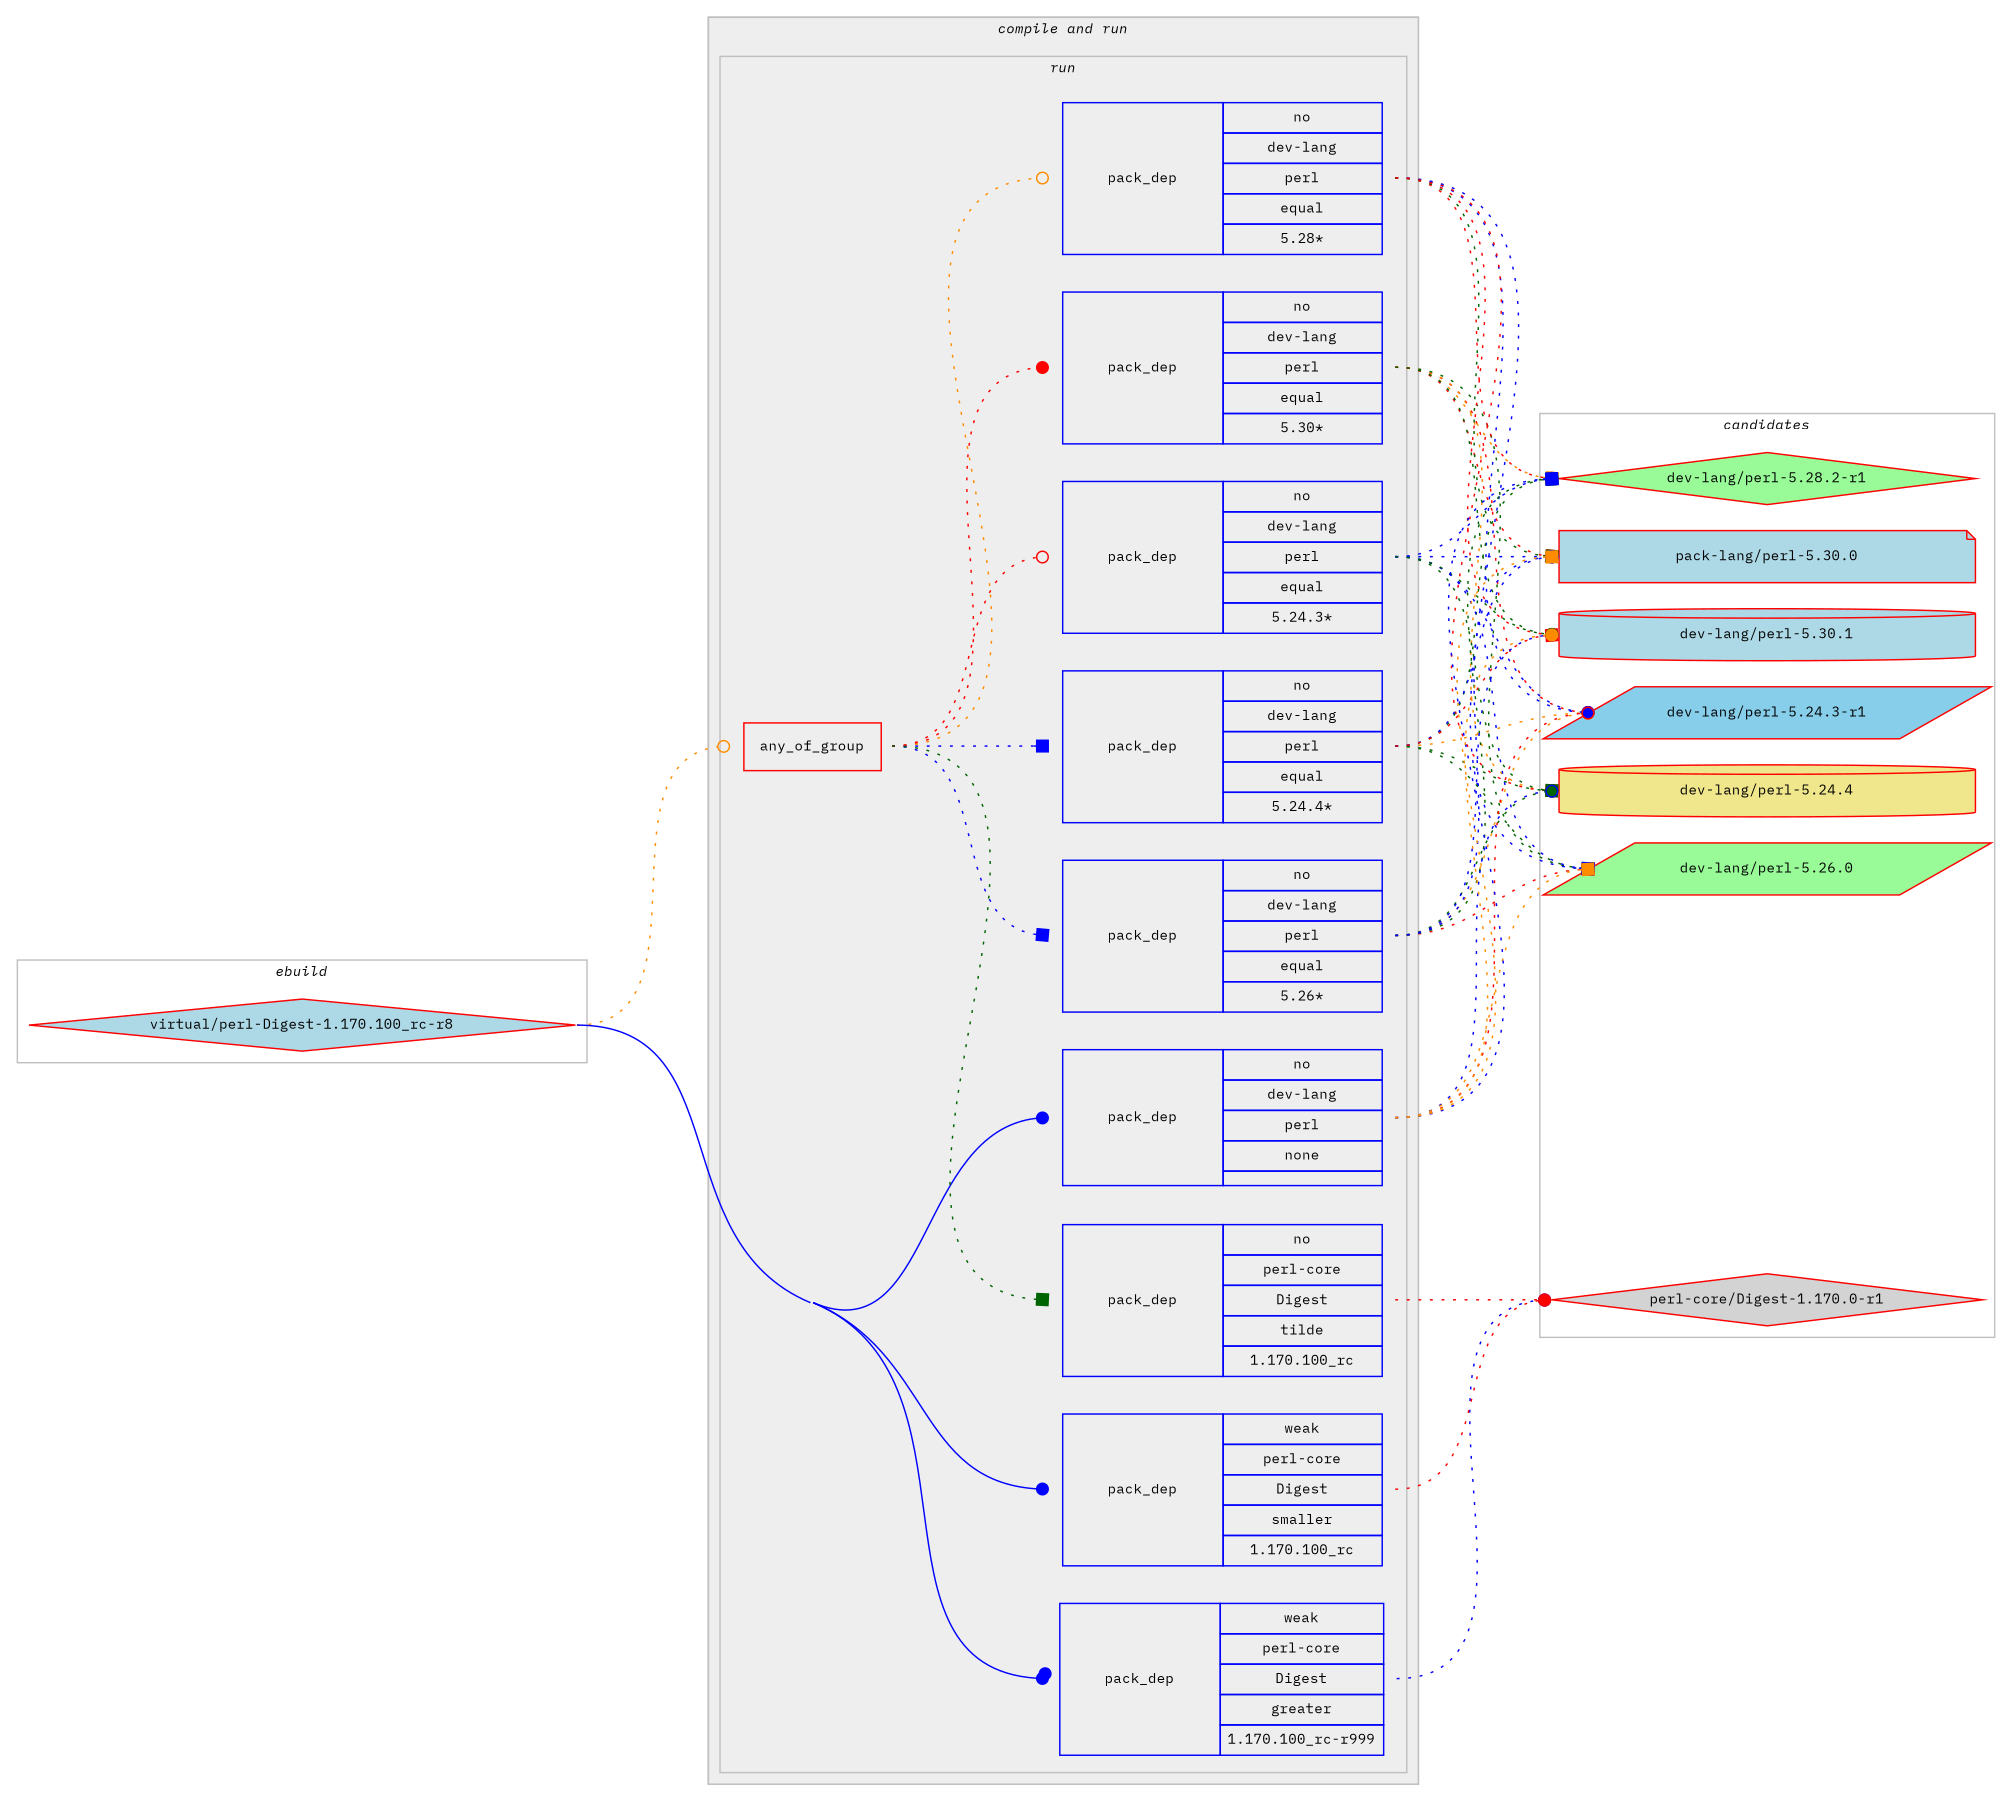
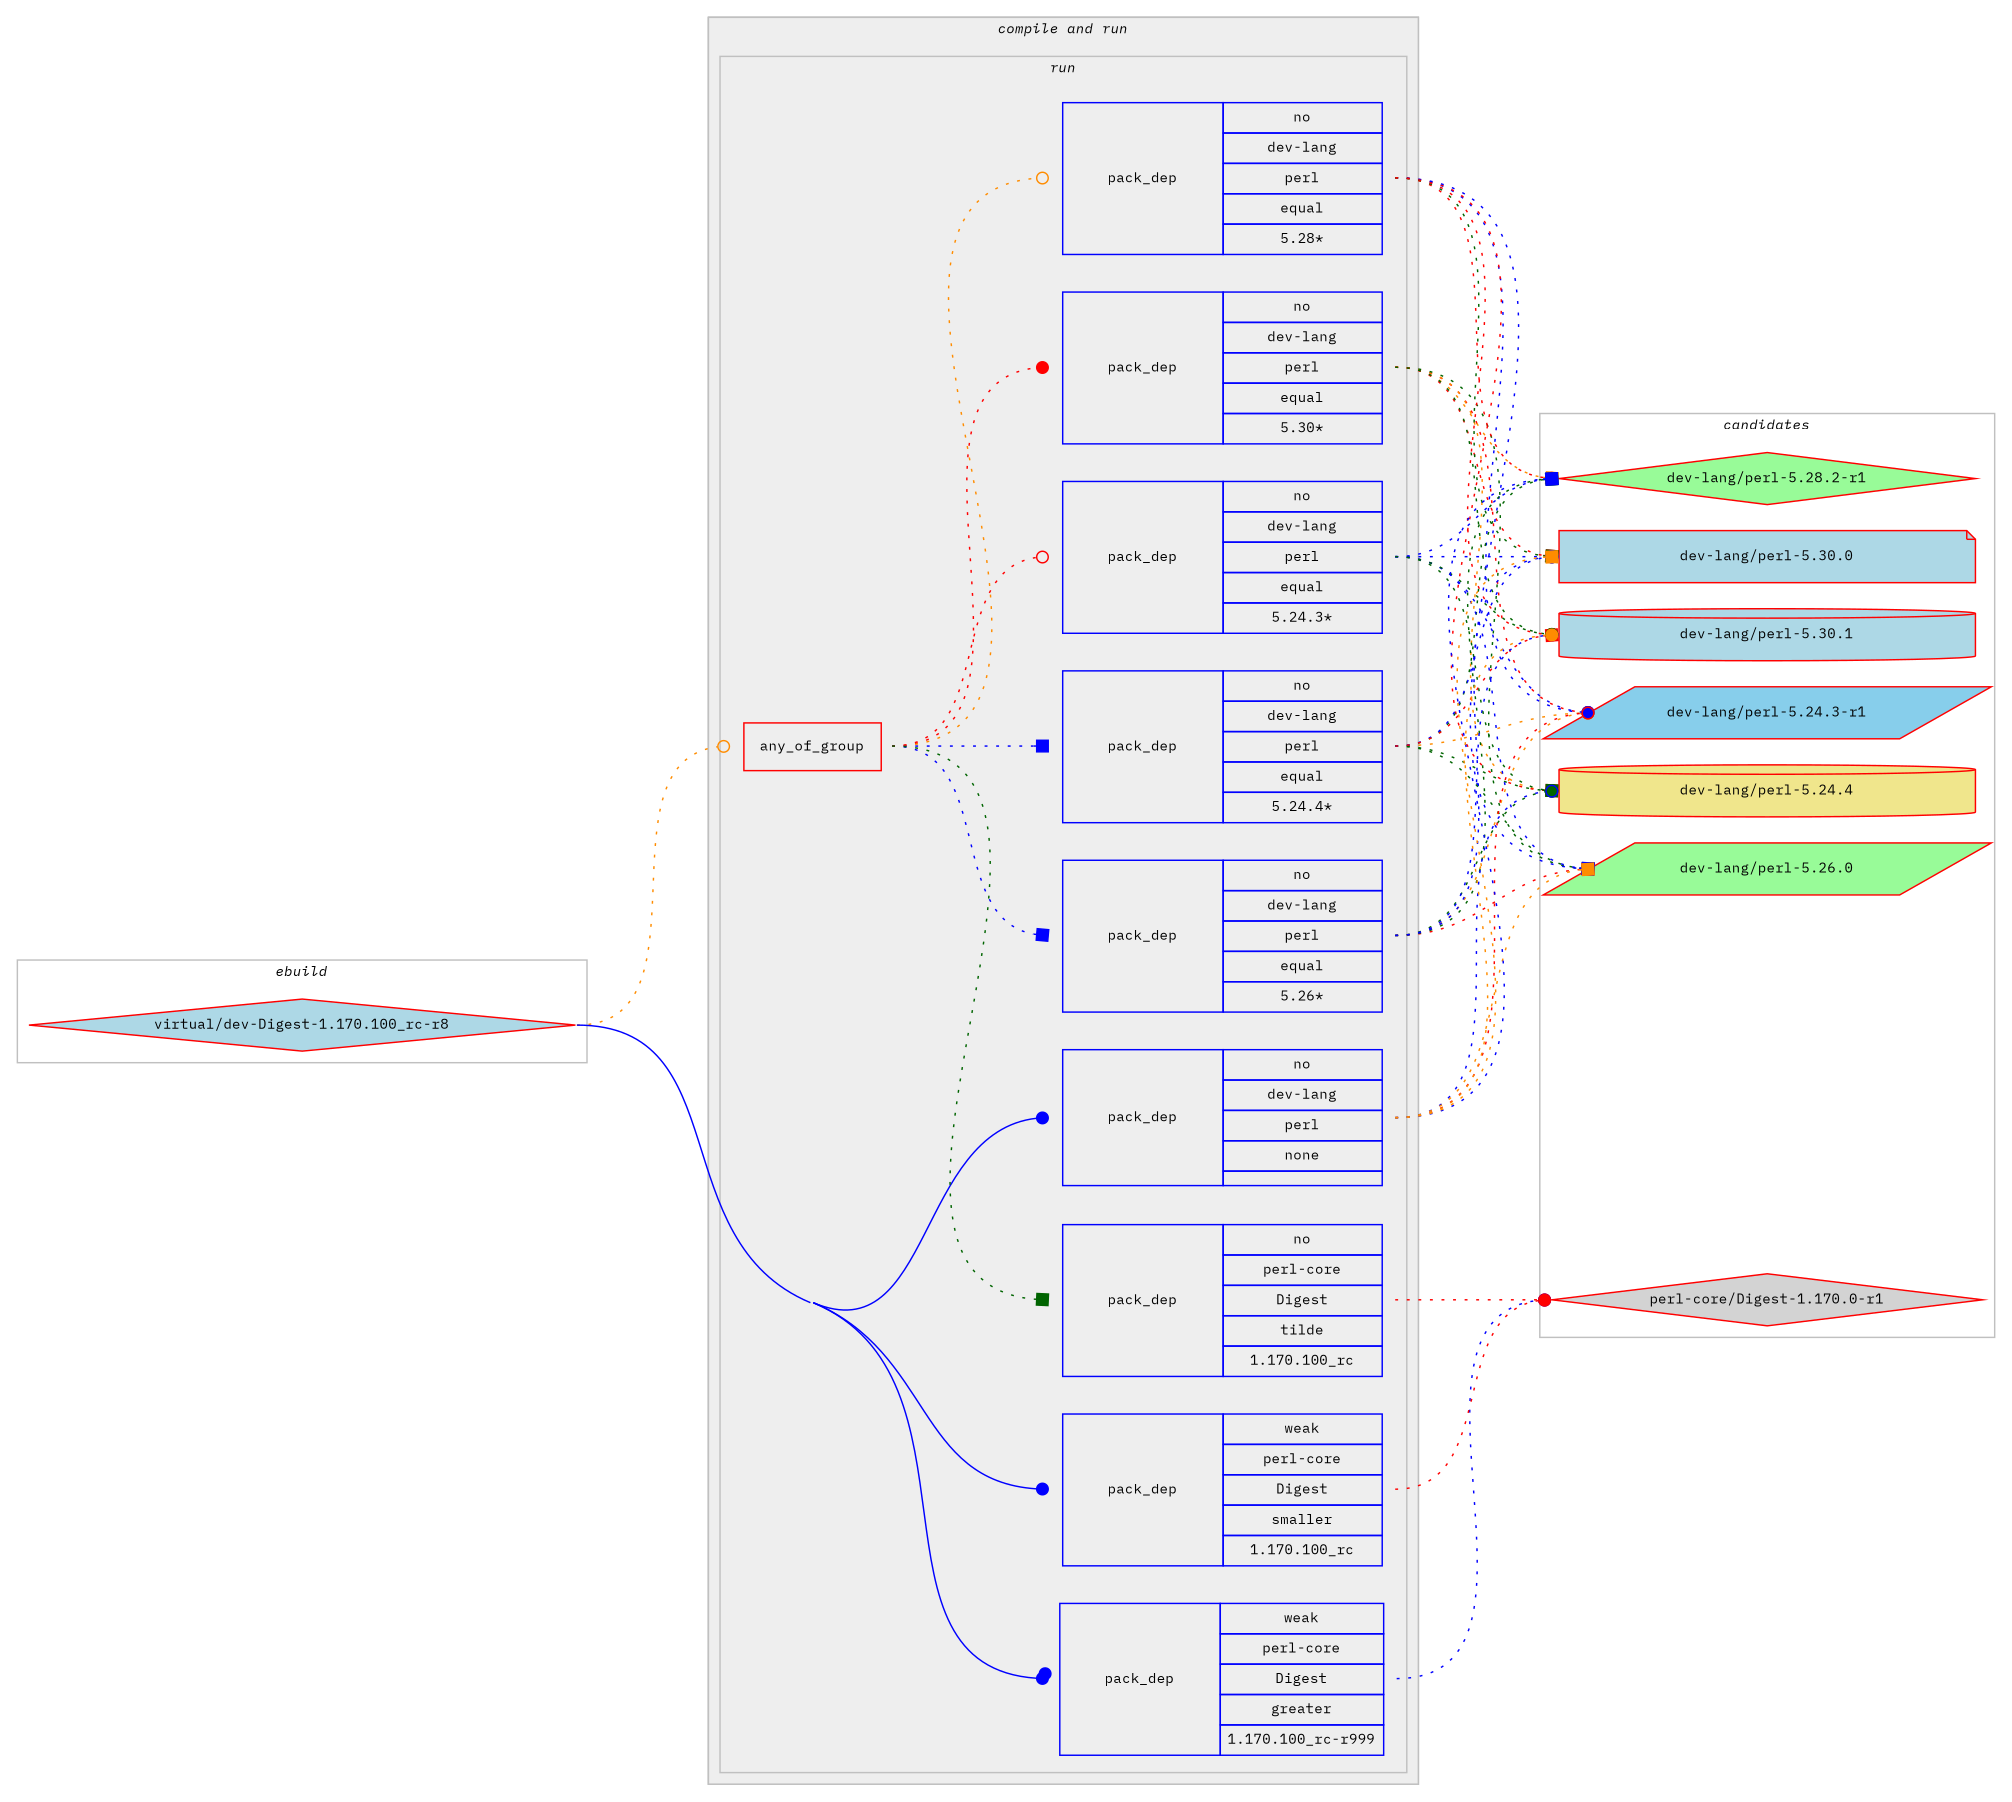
  digraph {
    compound=true
    concentrate=true
    fontname="IBM Plex Mono"
    fontsize=10
    newrank=true
    rankdir=LR
    ranksep=1.5
    node [color=red fontname="IBM Plex Mono" fontsize=10 shape=none]
    edge [arrowhead=box color=blue fontname="IBM Plex Mono" headport=w style=dotted tailport=e weight=100]
-   n1 [fillcolor=lightblue label="virtual/perl-Digest-1.170.100_rc-r8" shape=diamond style=filled width=4]
+   n1 [fillcolor=lightblue label="virtual/dev-Digest-1.170.100_rc-r8" shape=diamond style=filled width=4]
    n2 [color=blue label=<<TABLE BORDER="0" CELLBORDER="1" CELLSPACING="0" CELLPADDING="4" WIDTH="220"><TR><TD ROWSPAN="6" CELLPADDING="30">pack_dep</TD></TR><TR><TD WIDTH="110">no</TD></TR><TR><TD>dev-lang</TD></TR><TR><TD>perl</TD></TR><TR><TD>equal</TD></TR><TR><TD>5.30*</TD></TR></TABLE>>]
    n3 [color=blue label=<<TABLE BORDER="0" CELLBORDER="1" CELLSPACING="0" CELLPADDING="4" WIDTH="220"><TR><TD ROWSPAN="6" CELLPADDING="30">pack_dep</TD></TR><TR><TD WIDTH="110">no</TD></TR><TR><TD>dev-lang</TD></TR><TR><TD>perl</TD></TR><TR><TD>equal</TD></TR><TR><TD>5.28*</TD></TR></TABLE>>]
    n4 [color=blue label=<<TABLE BORDER="0" CELLBORDER="1" CELLSPACING="0" CELLPADDING="4" WIDTH="220"><TR><TD ROWSPAN="6" CELLPADDING="30">pack_dep</TD></TR><TR><TD WIDTH="110">no</TD></TR><TR><TD>dev-lang</TD></TR><TR><TD>perl</TD></TR><TR><TD>equal</TD></TR><TR><TD>5.26*</TD></TR></TABLE>>]
    n5 [color=blue label=<<TABLE BORDER="0" CELLBORDER="1" CELLSPACING="0" CELLPADDING="4" WIDTH="220"><TR><TD ROWSPAN="6" CELLPADDING="30">pack_dep</TD></TR><TR><TD WIDTH="110">no</TD></TR><TR><TD>dev-lang</TD></TR><TR><TD>perl</TD></TR><TR><TD>equal</TD></TR><TR><TD>5.24.4*</TD></TR></TABLE>>]
    n6 [color=blue label=<<TABLE BORDER="0" CELLBORDER="1" CELLSPACING="0" CELLPADDING="4" WIDTH="220"><TR><TD ROWSPAN="6" CELLPADDING="30">pack_dep</TD></TR><TR><TD WIDTH="110">no</TD></TR><TR><TD>dev-lang</TD></TR><TR><TD>perl</TD></TR><TR><TD>equal</TD></TR><TR><TD>5.24.3*</TD></TR></TABLE>>]
    n7 [color=blue label=<<TABLE BORDER="0" CELLBORDER="1" CELLSPACING="0" CELLPADDING="4" WIDTH="220"><TR><TD ROWSPAN="6" CELLPADDING="30">pack_dep</TD></TR><TR><TD WIDTH="110">no</TD></TR><TR><TD>perl-core</TD></TR><TR><TD>Digest</TD></TR><TR><TD>tilde</TD></TR><TR><TD>1.170.100_rc</TD></TR></TABLE>>]
    n8 [label=<<TABLE BORDER="0" CELLBORDER="1" CELLSPACING="0" CELLPADDING="4"><TR><TD CELLPADDING="10">any_of_group</TD></TR></TABLE>>]
    n9 [color=blue label=<<TABLE BORDER="0" CELLBORDER="1" CELLSPACING="0" CELLPADDING="4" WIDTH="220"><TR><TD ROWSPAN="6" CELLPADDING="30">pack_dep</TD></TR><TR><TD WIDTH="110">no</TD></TR><TR><TD>dev-lang</TD></TR><TR><TD>perl</TD></TR><TR><TD>none</TD></TR><TR><TD></TD></TR></TABLE>>]
    n10 [color=blue label=<<TABLE BORDER="0" CELLBORDER="1" CELLSPACING="0" CELLPADDING="4" WIDTH="220"><TR><TD ROWSPAN="6" CELLPADDING="30">pack_dep</TD></TR><TR><TD WIDTH="110">weak</TD></TR><TR><TD>perl-core</TD></TR><TR><TD>Digest</TD></TR><TR><TD>greater</TD></TR><TR><TD>1.170.100_rc-r999</TD></TR></TABLE>>]
    n11 [color=blue label=<<TABLE BORDER="0" CELLBORDER="1" CELLSPACING="0" CELLPADDING="4" WIDTH="220"><TR><TD ROWSPAN="6" CELLPADDING="30">pack_dep</TD></TR><TR><TD WIDTH="110">weak</TD></TR><TR><TD>perl-core</TD></TR><TR><TD>Digest</TD></TR><TR><TD>smaller</TD></TR><TR><TD>1.170.100_rc</TD></TR></TABLE>>]
    n12 [fillcolor=skyblue label="dev-lang/perl-5.24.3-r1" shape=parallelogram style=filled width=4]
    n13 [fillcolor=khaki label="dev-lang/perl-5.24.4" shape=cylinder style=filled width=4]
    n14 [fillcolor=palegreen label="dev-lang/perl-5.26.0" shape=parallelogram style=filled width=4]
    n15 [fillcolor=palegreen label="dev-lang/perl-5.28.2-r1" shape=diamond style=filled width=4]
-   n16 [fillcolor=lightblue label="pack-lang/perl-5.30.0" shape=note style=filled width=4]
+   n16 [fillcolor=lightblue label="dev-lang/perl-5.30.0" shape=note style=filled width=4]
    n17 [fillcolor=lightblue label="dev-lang/perl-5.30.1" shape=cylinder style=filled width=4]
    n18 [fillcolor=lightgrey label="perl-core/Digest-1.170.0-r1" shape=diamond style=filled width=4]
    subgraph cluster_1 {
      color=gray
      label=<<i>ebuild</i>>
      rank=same
      n1
    }
    subgraph cluster_2 {
      color=gray
      label=<<i>dependencies</i>>
      subgraph cluster_3 {
        color=gray
        fillcolor="#eeeeee"
        label=<<i>compile</i>>
        style=filled
      }
      subgraph cluster_4 {
        color=gray
        fillcolor="#eeeeee"
        label=<<i>compile and run</i>>
        style=filled
      }
      subgraph cluster_5 {
        color=gray
        fillcolor="#eeeeee"
        label=<<i>run</i>>
        style=filled
        subgraph sub_6 {
          color=gray
          fillcolor="#eeeeee"
          label=<<i>run</i>>
          style=filled
          n8
          subgraph sub_7 {
            color=gray
            fillcolor="#eeeeee"
            label=<<i>run</i>>
            style=filled
            n2
          }
          subgraph sub_8 {
            color=gray
            fillcolor="#eeeeee"
            label=<<i>run</i>>
            style=filled
            n3
          }
          subgraph sub_9 {
            color=gray
            fillcolor="#eeeeee"
            label=<<i>run</i>>
            style=filled
            n4
          }
          subgraph sub_10 {
            color=gray
            fillcolor="#eeeeee"
            label=<<i>run</i>>
            style=filled
            n5
          }
          subgraph sub_11 {
            color=gray
            fillcolor="#eeeeee"
            label=<<i>run</i>>
            style=filled
            n6
          }
          subgraph sub_12 {
            color=gray
            fillcolor="#eeeeee"
            label=<<i>run</i>>
            style=filled
            n7
          }
        }
        subgraph sub_13 {
          color=gray
          fillcolor="#eeeeee"
          label=<<i>run</i>>
          style=filled
          n9
        }
        subgraph sub_14 {
          color=gray
          fillcolor="#eeeeee"
          label=<<i>run</i>>
          style=filled
          n10
        }
        subgraph sub_15 {
          color=gray
          fillcolor="#eeeeee"
          label=<<i>run</i>>
          style=filled
          n11
        }
      }
    }
    subgraph cluster_16 {
      color=gray
      label=<<i>candidates</i>>
      rank=same
      subgraph sub_17 {
        color=black
        label=<<i>candidates</i>>
        nodesep=1
        rank=same
        n12
        n13
        n14
        n15
        n16
        n17
      }
      subgraph sub_18 {
        color=black
        label=<<i>candidates</i>>
        nodesep=1
        rank=same
        n12
        n13
        n14
        n15
        n16
        n17
      }
      subgraph sub_19 {
        color=black
        label=<<i>candidates</i>>
        nodesep=1
        rank=same
        n12
        n13
        n14
        n15
        n16
        n17
      }
      subgraph sub_20 {
        color=black
        label=<<i>candidates</i>>
        nodesep=1
        rank=same
        n12
        n13
        n14
        n15
        n16
        n17
      }
      subgraph sub_21 {
        color=black
        label=<<i>candidates</i>>
        nodesep=1
        rank=same
        n12
        n13
        n14
        n15
        n16
        n17
      }
      subgraph sub_22 {
        color=black
        label=<<i>candidates</i>>
        nodesep=1
        rank=same
        n18
      }
      subgraph sub_23 {
        color=black
        label=<<i>candidates</i>>
        nodesep=1
        rank=same
        n12
        n13
        n14
        n15
        n16
        n17
      }
      subgraph sub_24 {
        color=black
        label=<<i>candidates</i>>
        nodesep=1
        rank=same
        n18
      }
      subgraph sub_25 {
        color=black
        label=<<i>candidates</i>>
        nodesep=1
        rank=same
        n18
      }
    }
    n1 -> n8 [arrowhead=odot color=darkorange weight=20]
    n1 -> n9 [arrowhead=dot style=solid weight=20]
    n1 -> n10 [arrowhead=dot style=solid weight=20]
    n1 -> n11 [arrowhead=dot style=solid weight=20]
    n2 -> n12 [arrowhead=odot color=red]
    n2 -> n13 [arrowhead=odot color=darkorange]
    n2 -> n14 [color=darkgreen]
    n2 -> n15 [color=darkorange]
    n2 -> n16 [color=red]
    n2 -> n17 [arrowhead=odot color=darkgreen]
    n3 -> n12 [arrowhead=dot]
    n3 -> n13 [color=red]
    n3 -> n14
    n3 -> n15 [arrowhead=dot color=red]
    n3 -> n16 [color=darkgreen]
    n3 -> n17 [arrowhead=dot color=red]
    n4 -> n12 [arrowhead=odot color=darkorange]
    n4 -> n13 [arrowhead=dot color=darkgreen]
    n4 -> n14 [color=red]
    n4 -> n15 [color=darkgreen]
    n4 -> n16 [arrowhead=odot]
    n4 -> n17 [arrowhead=dot]
    n5 -> n12 [arrowhead=odot color=darkorange]
    n5 -> n13 [color=darkgreen]
    n5 -> n14 [arrowhead=dot color=darkgreen]
    n5 -> n15 [color=darkgreen]
    n5 -> n16 [arrowhead=dot]
    n5 -> n17 [color=red]
    n6 -> n12 [arrowhead=dot]
    n6 -> n13 [arrowhead=dot color=darkgreen]
    n6 -> n14
    n6 -> n15
    n6 -> n16 [arrowhead=dot]
    n6 -> n17 [arrowhead=dot color=darkgreen]
    n7 -> n18 [arrowhead=dot color=red]
    n8 -> n2 [arrowhead=dot color=red weight=20]
    n8 -> n3 [arrowhead=odot color=darkorange weight=20]
    n8 -> n4 [weight=20]
    n8 -> n5 [weight=20]
    n8 -> n6 [arrowhead=odot color=red weight=20]
    n8 -> n7 [color=darkgreen weight=20]
    n9 -> n12 [arrowhead=odot color=red]
    n9 -> n13 [arrowhead=odot]
    n9 -> n14 [color=darkorange]
    n9 -> n15
    n9 -> n16 [color=darkorange]
    n9 -> n17 [arrowhead=dot color=darkorange]
    n10 -> n18 [arrowhead=odot]
    n11 -> n18 [arrowhead=dot color=red]
  }
